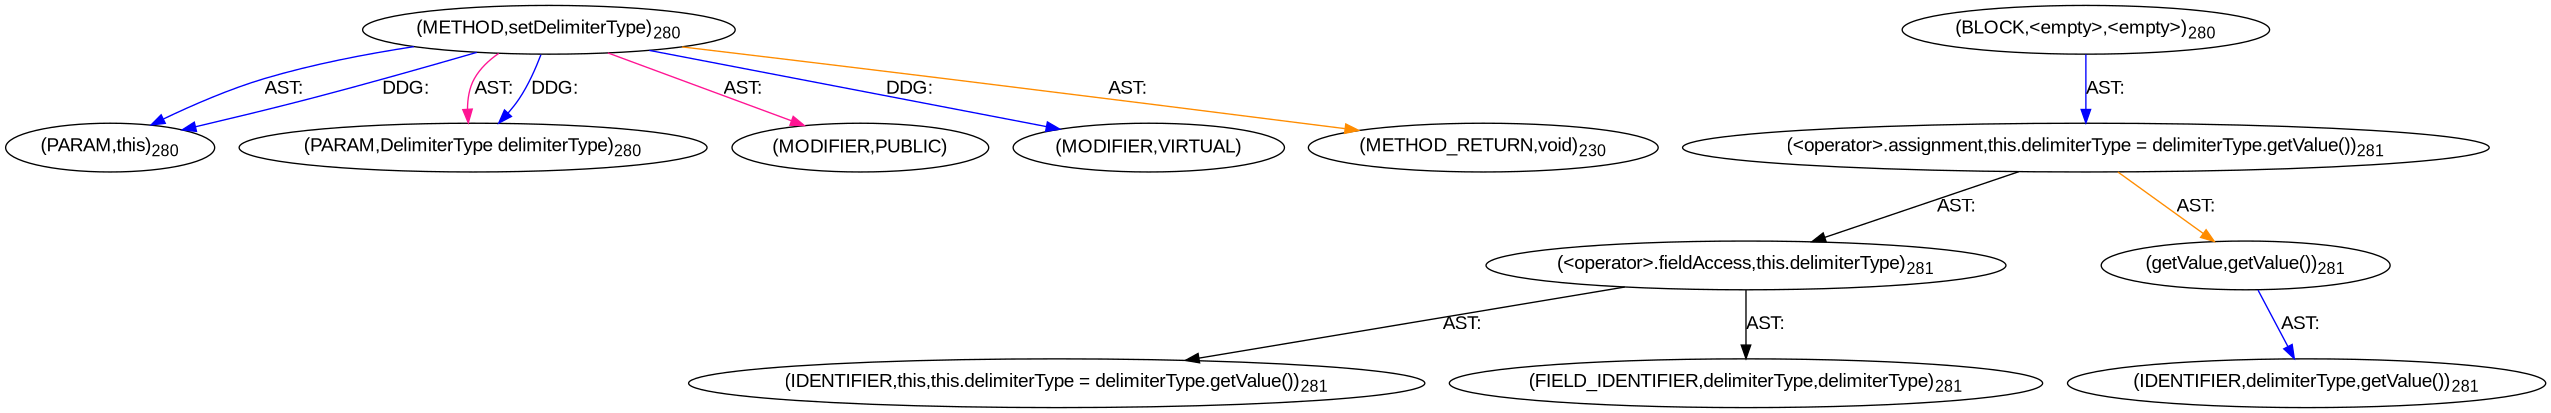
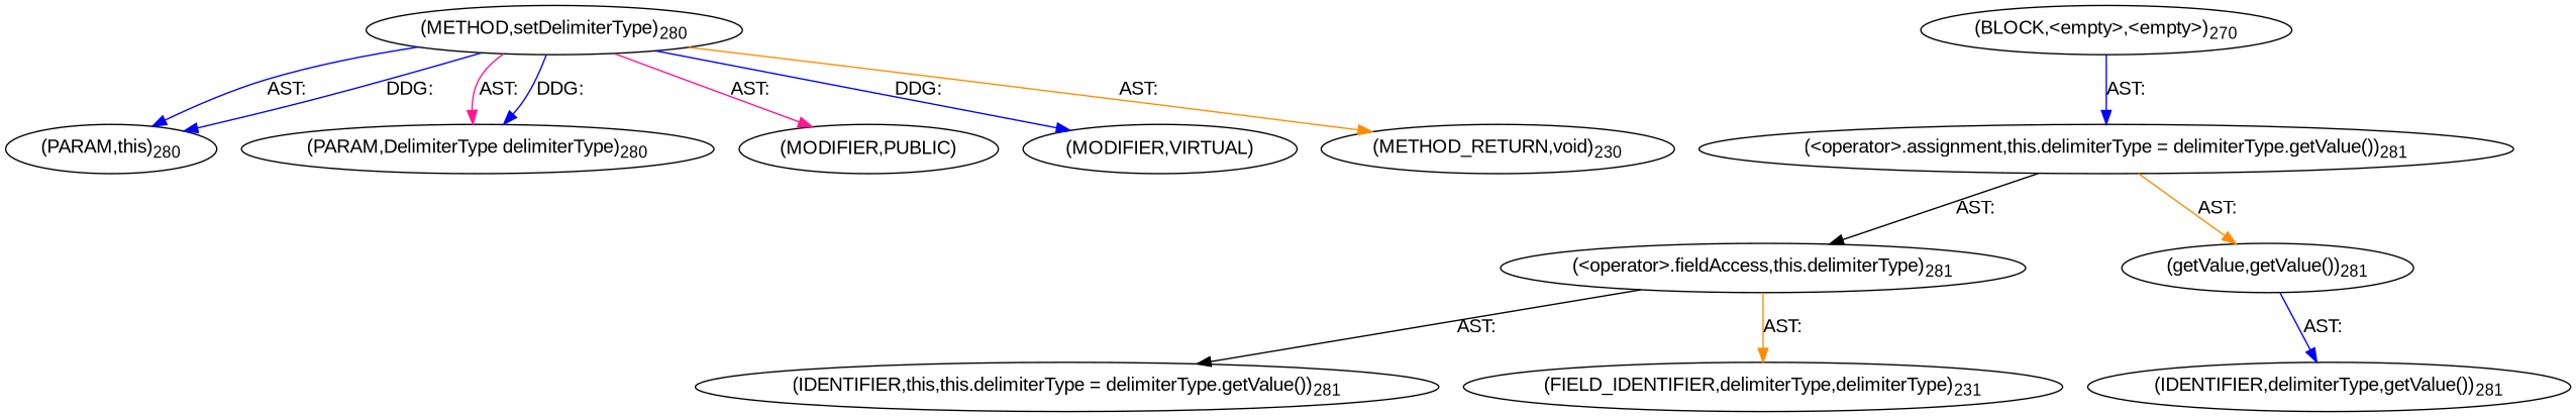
  digraph {
    fontname="Liberation Sans"
    node [fontname="Liberation Sans"]
    edge [color=blue fontname="Liberation Sans"]
    n1 [label=<(METHOD,setDelimiterType)<SUB>280</SUB>>]
    n2 [label=<(PARAM,this)<SUB>280</SUB>>]
    n3 [label=<(PARAM,DelimiterType delimiterType)<SUB>280</SUB>>]
    n4 [label=<(MODIFIER,PUBLIC)>]
    n5 [label=<(MODIFIER,VIRTUAL)>]
    n6 [label=<(METHOD_RETURN,void)<SUB>230</SUB>>]
-   n7 [label=<(BLOCK,&lt;empty&gt;,&lt;empty&gt;)<SUB>280</SUB>>]
+   n7 [label=<(BLOCK,&lt;empty&gt;,&lt;empty&gt;)<SUB>270</SUB>>]
    n8 [label=<(&lt;operator&gt;.assignment,this.delimiterType = delimiterType.getValue())<SUB>281</SUB>>]
    n9 [label=<(&lt;operator&gt;.fieldAccess,this.delimiterType)<SUB>281</SUB>>]
    n10 [label=<(getValue,getValue())<SUB>281</SUB>>]
    n11 [label=<(IDENTIFIER,this,this.delimiterType = delimiterType.getValue())<SUB>281</SUB>>]
-   n12 [label=<(FIELD_IDENTIFIER,delimiterType,delimiterType)<SUB>281</SUB>>]
+   n12 [label=<(FIELD_IDENTIFIER,delimiterType,delimiterType)<SUB>231</SUB>>]
    n13 [label=<(IDENTIFIER,delimiterType,getValue())<SUB>281</SUB>>]
    n1 -> n2 [label="AST: "]
    n1 -> n2 [label="DDG: "]
    n1 -> n3 [color=deeppink label="AST: "]
    n1 -> n3 [label="DDG: "]
    n1 -> n4 [color=deeppink label="AST: "]
    n1 -> n5 [label="DDG: "]
    n1 -> n6 [color=darkorange label="AST: "]
    n7 -> n8 [label="AST: "]
    n8 -> n9 [color=black label="AST: "]
    n8 -> n10 [color=darkorange label="AST: "]
    n9 -> n11 [color=black label="AST: "]
-   n9 -> n12 [color=black label="AST: "]
+   n9 -> n12 [color=darkorange label="AST: "]
    n10 -> n13 [label="AST: "]
  }
